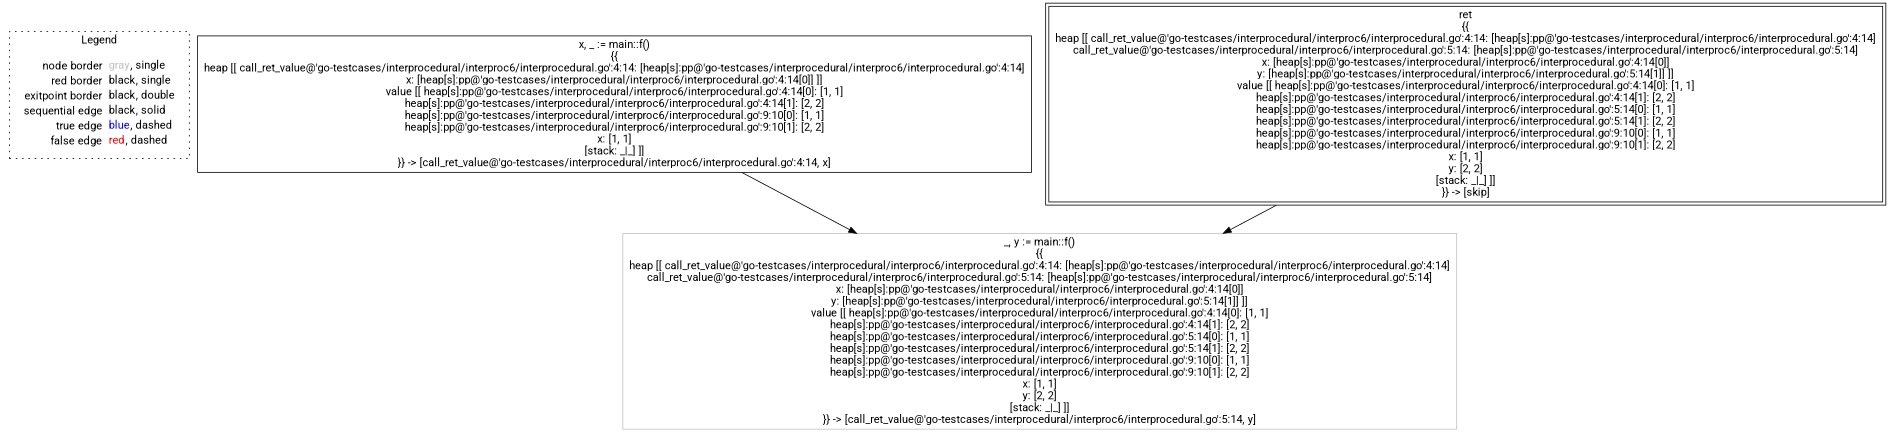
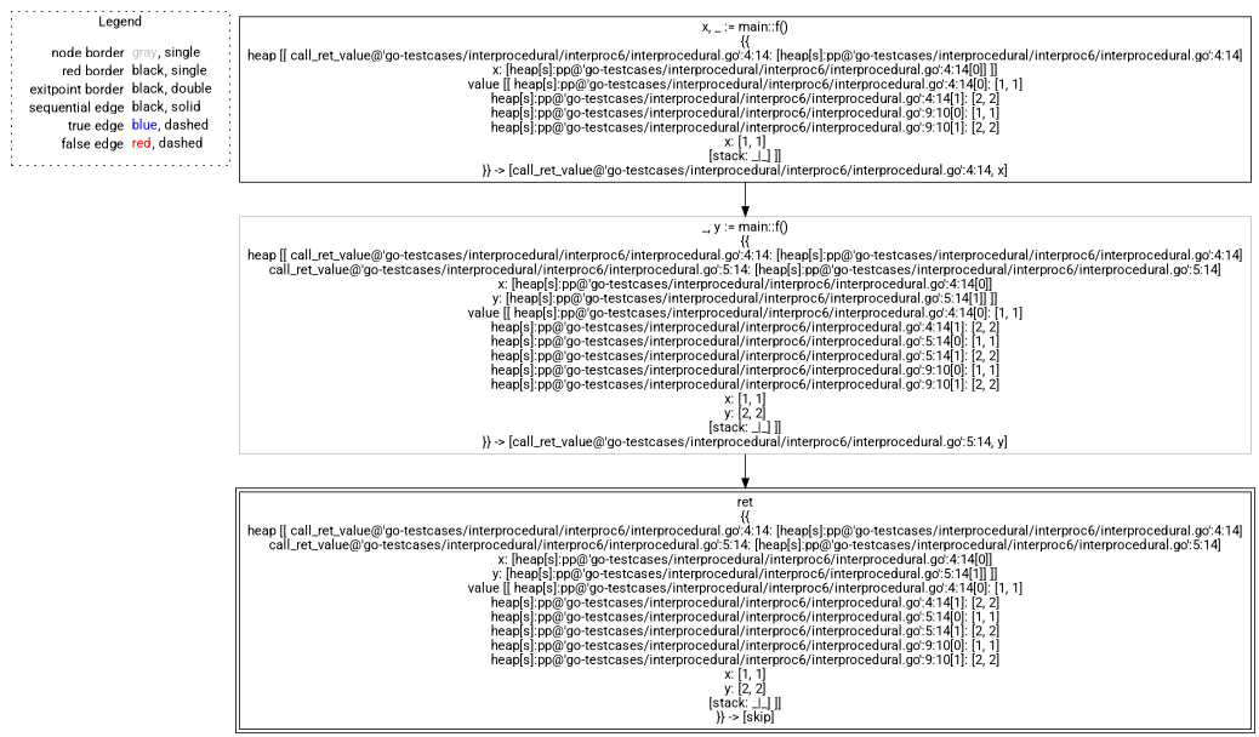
  digraph {
    fontname=Roboto
    node [fontname=Roboto shape=rect color=black]
    edge [color=black fontname=Roboto]
    n1 [label=<<table border="0" cellpadding="2" cellspacing="0" cellborder="0"><tr><td align="right">node border&nbsp;</td><td align="left"><font color="gray">gray</font>, single</td></tr><tr><td align="right">red border&nbsp;</td><td align="left"><font color="black">black</font>, single</td></tr><tr><td align="right">exitpoint border&nbsp;</td><td align="left"><font color="black">black</font>, double</td></tr><tr><td align="right">sequential edge&nbsp;</td><td align="left"><font color="black">black</font>, solid</td></tr><tr><td align="right">true edge&nbsp;</td><td align="left"><font color="blue">blue</font>, dashed</td></tr><tr><td align="right">false edge&nbsp;</td><td align="left"><font color="red">red</font>, dashed</td></tr></table>> shape=plaintext color=""]
    n2 [label=<x, _ := main::f()<BR/>{{<BR/>heap [[ call_ret_value@'go-testcases/interprocedural/interproc6/interprocedural.go':4:14: [heap[s]:pp@'go-testcases/interprocedural/interproc6/interprocedural.go':4:14]<BR/>x: [heap[s]:pp@'go-testcases/interprocedural/interproc6/interprocedural.go':4:14[0]] ]]<BR/>value [[ heap[s]:pp@'go-testcases/interprocedural/interproc6/interprocedural.go':4:14[0]: [1, 1]<BR/>heap[s]:pp@'go-testcases/interprocedural/interproc6/interprocedural.go':4:14[1]: [2, 2]<BR/>heap[s]:pp@'go-testcases/interprocedural/interproc6/interprocedural.go':9:10[0]: [1, 1]<BR/>heap[s]:pp@'go-testcases/interprocedural/interproc6/interprocedural.go':9:10[1]: [2, 2]<BR/>x: [1, 1]<BR/>[stack: _|_] ]]<BR/>}} -&gt; [call_ret_value@'go-testcases/interprocedural/interproc6/interprocedural.go':4:14, x]>]
    n3 [color=gray label=<_, y := main::f()<BR/>{{<BR/>heap [[ call_ret_value@'go-testcases/interprocedural/interproc6/interprocedural.go':4:14: [heap[s]:pp@'go-testcases/interprocedural/interproc6/interprocedural.go':4:14]<BR/>call_ret_value@'go-testcases/interprocedural/interproc6/interprocedural.go':5:14: [heap[s]:pp@'go-testcases/interprocedural/interproc6/interprocedural.go':5:14]<BR/>x: [heap[s]:pp@'go-testcases/interprocedural/interproc6/interprocedural.go':4:14[0]]<BR/>y: [heap[s]:pp@'go-testcases/interprocedural/interproc6/interprocedural.go':5:14[1]] ]]<BR/>value [[ heap[s]:pp@'go-testcases/interprocedural/interproc6/interprocedural.go':4:14[0]: [1, 1]<BR/>heap[s]:pp@'go-testcases/interprocedural/interproc6/interprocedural.go':4:14[1]: [2, 2]<BR/>heap[s]:pp@'go-testcases/interprocedural/interproc6/interprocedural.go':5:14[0]: [1, 1]<BR/>heap[s]:pp@'go-testcases/interprocedural/interproc6/interprocedural.go':5:14[1]: [2, 2]<BR/>heap[s]:pp@'go-testcases/interprocedural/interproc6/interprocedural.go':9:10[0]: [1, 1]<BR/>heap[s]:pp@'go-testcases/interprocedural/interproc6/interprocedural.go':9:10[1]: [2, 2]<BR/>x: [1, 1]<BR/>y: [2, 2]<BR/>[stack: _|_] ]]<BR/>}} -&gt; [call_ret_value@'go-testcases/interprocedural/interproc6/interprocedural.go':5:14, y]>]
    n4 [label=<ret<BR/>{{<BR/>heap [[ call_ret_value@'go-testcases/interprocedural/interproc6/interprocedural.go':4:14: [heap[s]:pp@'go-testcases/interprocedural/interproc6/interprocedural.go':4:14]<BR/>call_ret_value@'go-testcases/interprocedural/interproc6/interprocedural.go':5:14: [heap[s]:pp@'go-testcases/interprocedural/interproc6/interprocedural.go':5:14]<BR/>x: [heap[s]:pp@'go-testcases/interprocedural/interproc6/interprocedural.go':4:14[0]]<BR/>y: [heap[s]:pp@'go-testcases/interprocedural/interproc6/interprocedural.go':5:14[1]] ]]<BR/>value [[ heap[s]:pp@'go-testcases/interprocedural/interproc6/interprocedural.go':4:14[0]: [1, 1]<BR/>heap[s]:pp@'go-testcases/interprocedural/interproc6/interprocedural.go':4:14[1]: [2, 2]<BR/>heap[s]:pp@'go-testcases/interprocedural/interproc6/interprocedural.go':5:14[0]: [1, 1]<BR/>heap[s]:pp@'go-testcases/interprocedural/interproc6/interprocedural.go':5:14[1]: [2, 2]<BR/>heap[s]:pp@'go-testcases/interprocedural/interproc6/interprocedural.go':9:10[0]: [1, 1]<BR/>heap[s]:pp@'go-testcases/interprocedural/interproc6/interprocedural.go':9:10[1]: [2, 2]<BR/>x: [1, 1]<BR/>y: [2, 2]<BR/>[stack: _|_] ]]<BR/>}} -&gt; [skip]> peripheries=2]
    subgraph cluster_1 {
      label=Legend
      style=dotted
      n1
    }
    n2 -> n3
-   n4 -> n3
+   n3 -> n4
  }
